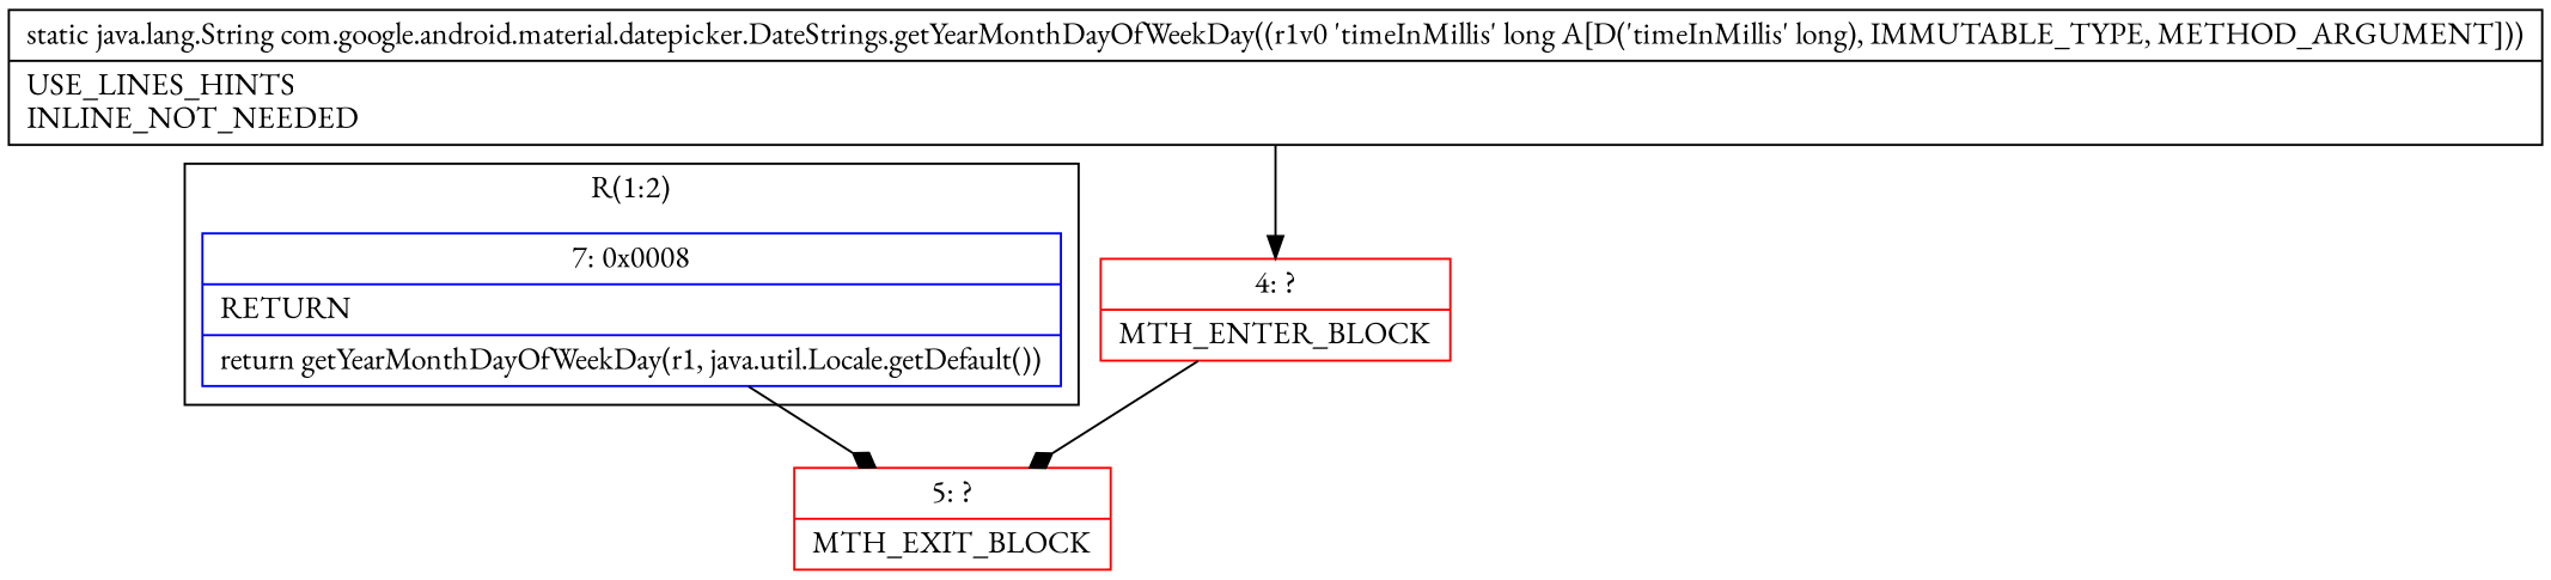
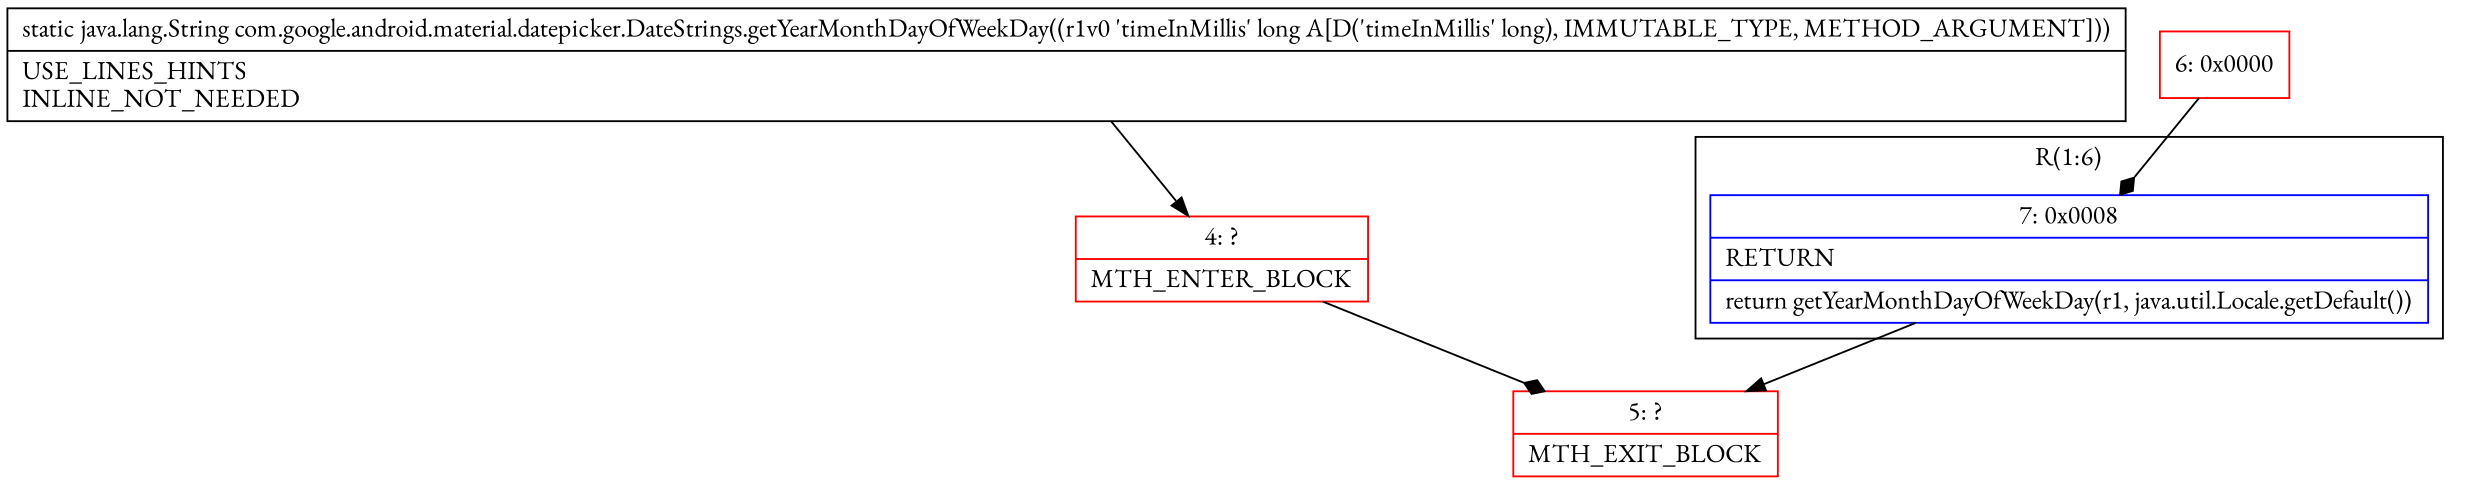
  digraph {
    fontname="EB Garamond"
    node [color=red fontname="EB Garamond" shape=record]
    edge [arrowhead=normal fontname="EB Garamond"]
    n1 [color=blue label="{7\:\ 0x0008|RETURN\l|return getYearMonthDayOfWeekDay(r1, java.util.Locale.getDefault())\l}"]
    n2 [label="{5\:\ ?|MTH_EXIT_BLOCK\l}"]
    n3 [label="{4\:\ ?|MTH_ENTER_BLOCK\l}"]
+   n4 [label="{6\:\ 0x0000}"]
    n5 [label="{static java.lang.String com.google.android.material.datepicker.DateStrings.getYearMonthDayOfWeekDay((r1v0 'timeInMillis' long A[D('timeInMillis' long), IMMUTABLE_TYPE, METHOD_ARGUMENT]))  | USE_LINES_HINTS\lINLINE_NOT_NEEDED\l}" color=""]
    subgraph cluster_1 {
-     label="R(1:2)"
+     label="R(1:6)"
      n1
    }
-   n1 -> n2 [arrowhead=diamond]
+   n1 -> n2
    n3 -> n2 [arrowhead=diamond]
+   n4 -> n1 [arrowhead=diamond]
    n5 -> n3
  }
